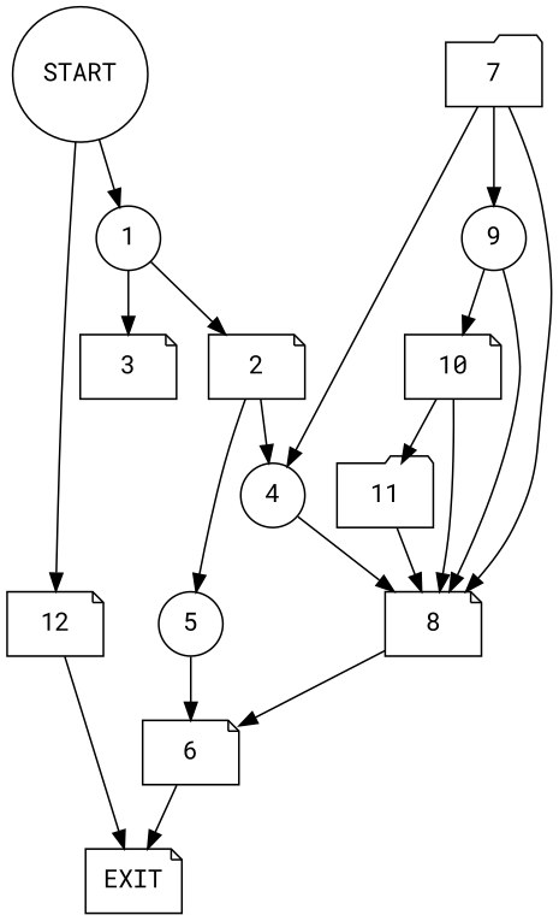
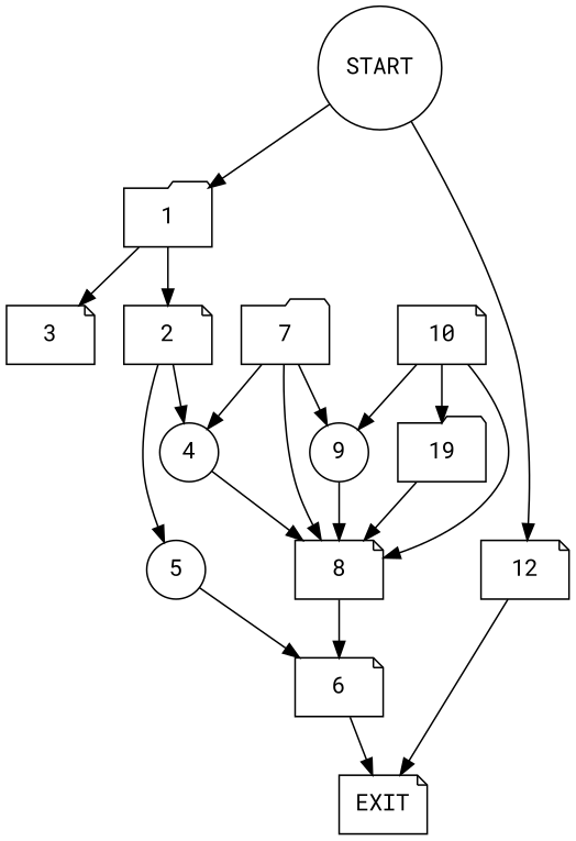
  digraph {
    fontname="Roboto Mono"
    node [fontname="Roboto Mono" shape=note]
    edge [fontname="Roboto Mono"]
    n1 [label=START shape=circle]
-   1 [shape=circle]
+   1 [shape=folder]
    12
    2
    3
    n6 [label=EXIT]
    4 [shape=circle]
    5 [shape=circle]
    8
    6
    7 [shape=folder]
    9 [shape=circle]
    10
-   11 [shape=folder]
+   11 [shape=folder label=19]
    n1 -> 1
    n1 -> 12
    1 -> 2
    1 -> 3
    12 -> n6
    2 -> 4
    2 -> 5
    4 -> 8
    5 -> 6
    8 -> 6
    6 -> n6
    7 -> 4
    7 -> 8
    7 -> 9
    9 -> 8
-   9 -> 10
+   10 -> 9
    10 -> 8
    10 -> 11
    11 -> 8
  }
